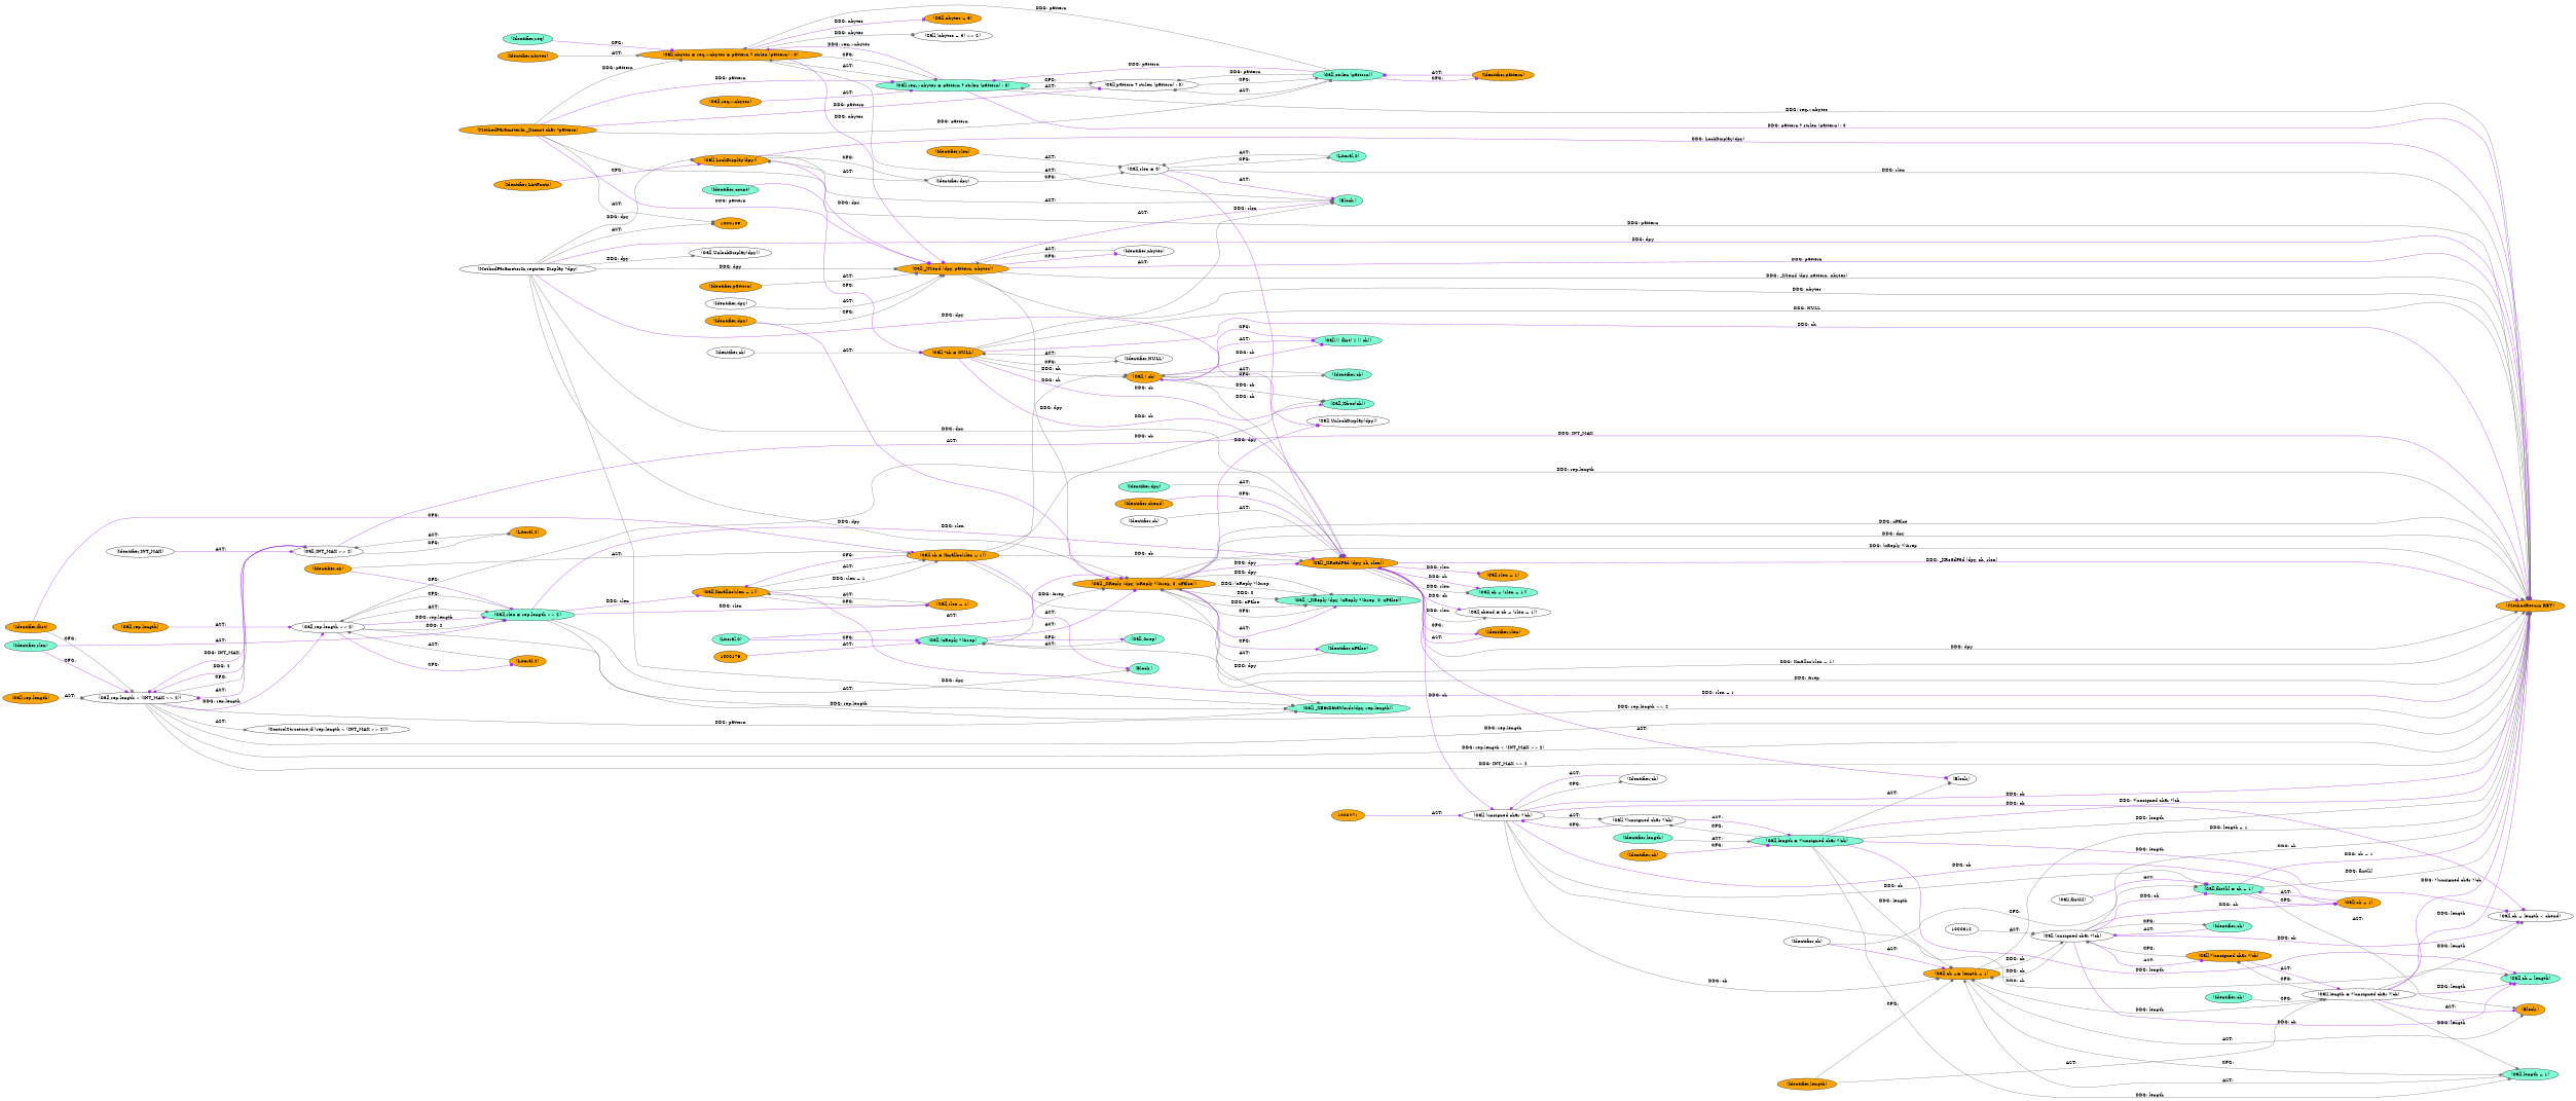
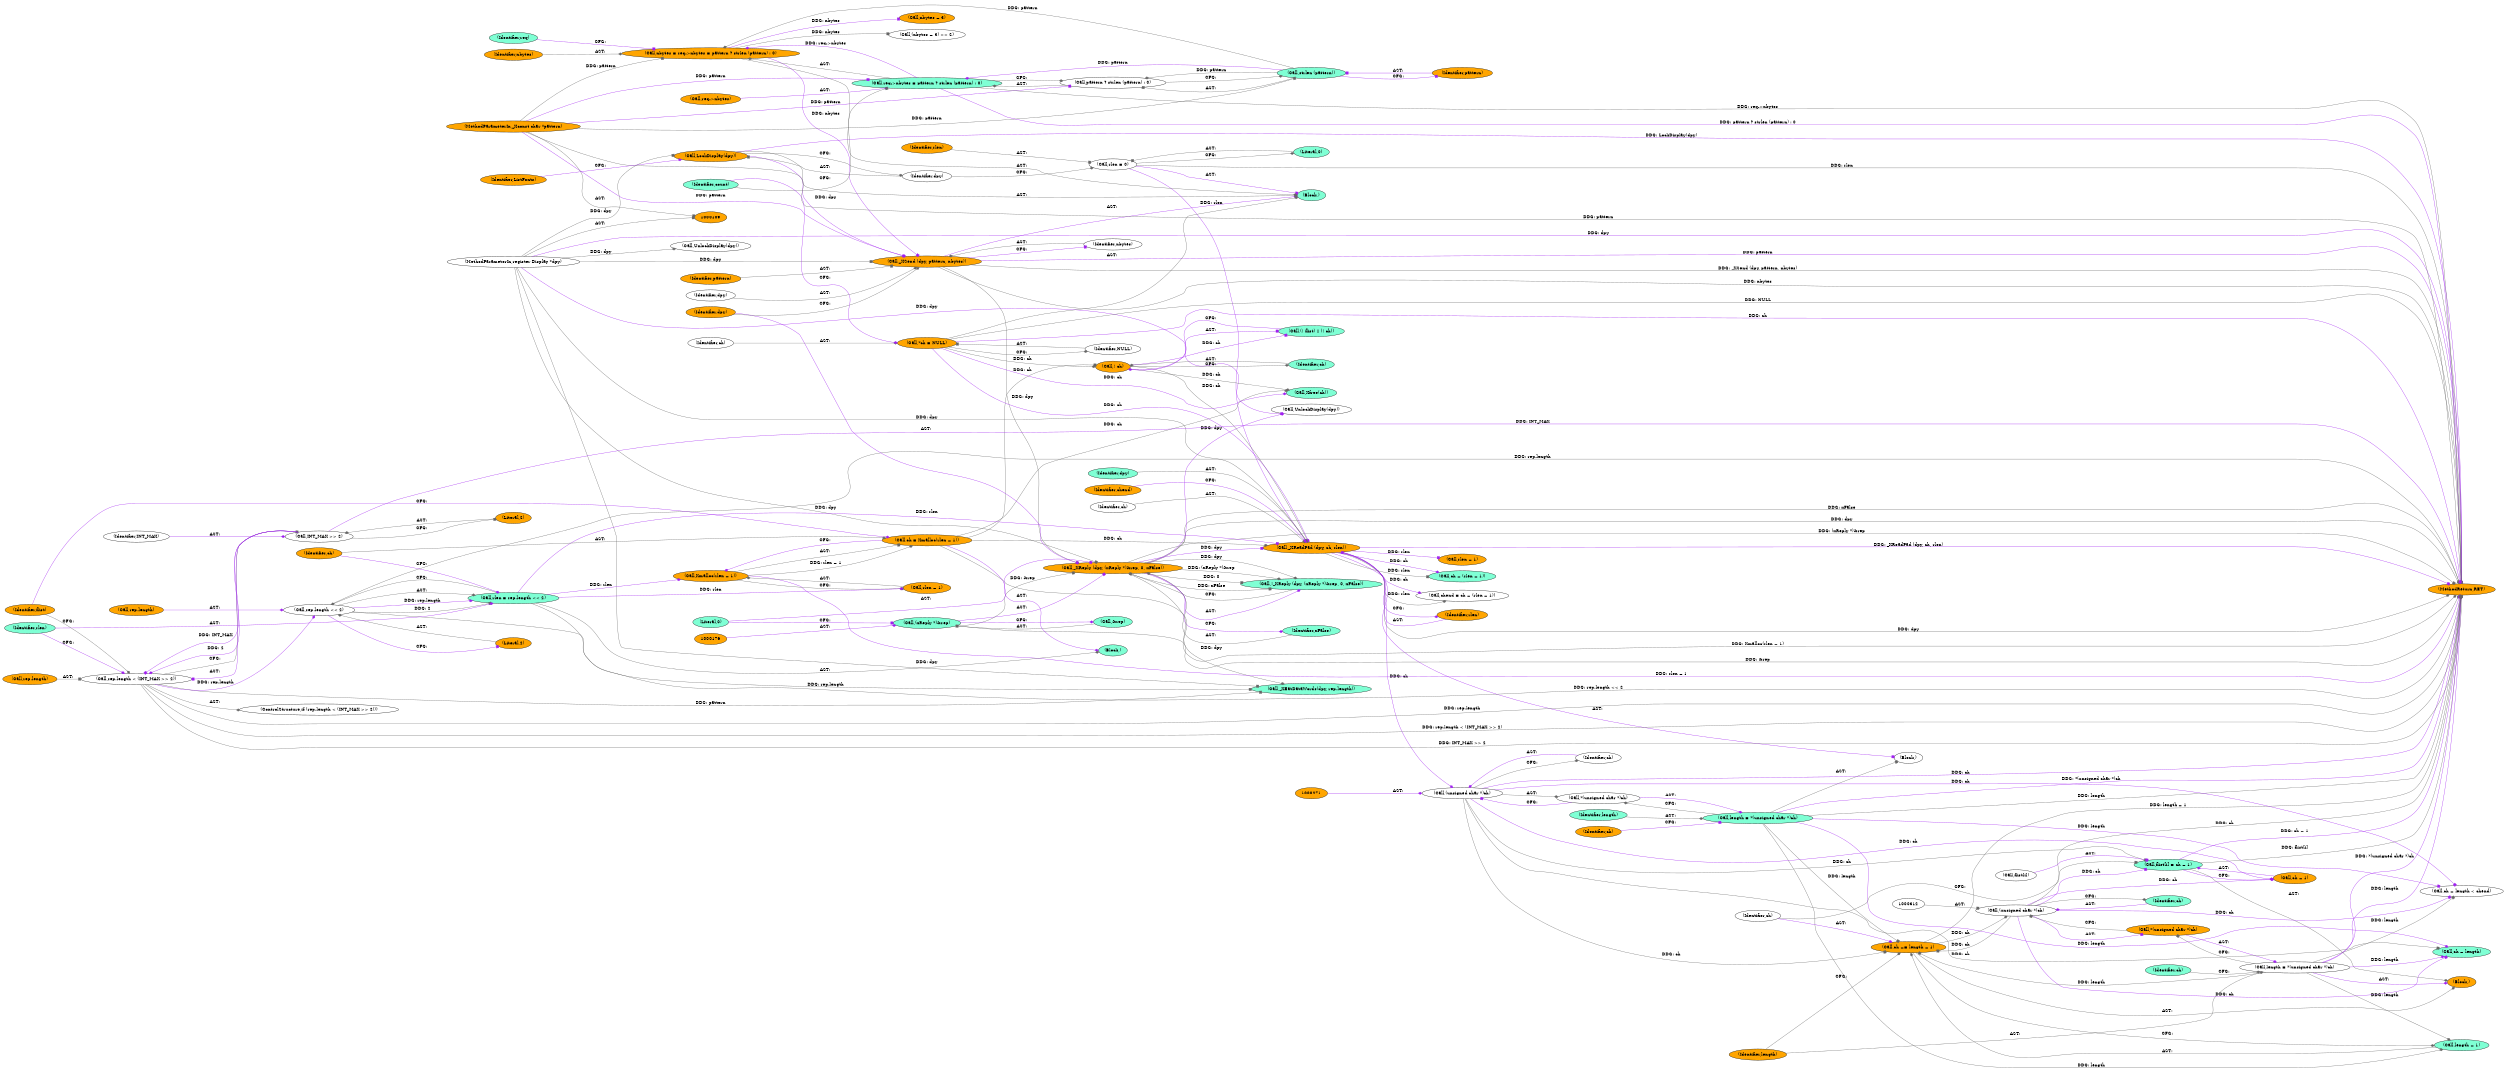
  digraph {
    rankdir=LR
    node [fillcolor=orange style=filled]
    edge [arrowhead=diamond color=gray40]
    n1 [fillcolor=aquamarine label="(Call,flist[i] = ch + 1)"]
    n2 [label="(Block,)"]
    n3 [label="(Call,ch + 1)"]
    n4 [label="(MethodReturn,RET)"]
    n5 [fillcolor=white label="(Call,(unsigned char *)ch)"]
    n6 [label="(Call,ch += length + 1)"]
    n7 [label="(Call,*(unsigned char *)ch)"]
    n8 [fillcolor=aquamarine label="(Call,ch + length)"]
    n9 [fillcolor=aquamarine label="(Identifier,ch)"]
    n10 [fillcolor=white label="(Call,ch + length < chend)"]
    n11 [fillcolor=aquamarine label="(Call,length + 1)"]
    n12 [fillcolor=white label="(Call,length = *(unsigned char *)ch)"]
    n13 [fillcolor=aquamarine label="(Call,length = *(unsigned char *)ch)"]
    n14 [fillcolor=white label="(Call,*(unsigned char *)ch)"]
    n15 [fillcolor=white label="(Block,)"]
    n16 [fillcolor=white label="(Call,(unsigned char *)ch)"]
    n17 [fillcolor=white label="(Identifier,ch)"]
    n18 [label="(Call,_XReadPad (dpy, ch, rlen))"]
    n19 [label="(Call,rlen + 1)"]
    n20 [fillcolor=aquamarine label="(Call,ch + (rlen + 1))"]
    n21 [fillcolor=white label="(Call,chend = ch + (rlen + 1))"]
    n22 [label="(Identifier,rlen)"]
    n23 [label="(Call,_XReply (dpy, (xReply *)&rep, 0, xFalse))"]
    n24 [fillcolor=white label="(Call,UnlockDisplay(dpy))"]
    n25 [fillcolor=aquamarine label="(Call,!_XReply (dpy, (xReply *)&rep, 0, xFalse))"]
    n26 [fillcolor=aquamarine label="(Identifier,xFalse)"]
    n27 [fillcolor=aquamarine label="(Call,_XEatDataWords(dpy, rep.length))"]
    n28 [label="(Call,_XSend (dpy, pattern, nbytes))"]
    n29 [fillcolor=aquamarine label="(Block,)"]
    n30 [fillcolor=white label="(Identifier,nbytes)"]
    n31 [label="(Call,LockDisplay(dpy))"]
    n32 [fillcolor=white label="(Identifier,dpy)"]
    n33 [fillcolor=white label="(Call,rlen = 0)"]
    n34 [fillcolor=white label="(MethodParameterIn,register Display *dpy)"]
    n35 [fillcolor=white label="(Call,UnlockDisplay(dpy))"]
    1000109
    n37 [label="(MethodParameterIn,_Xconst char *pattern)"]
    n38 [label="(Call,nbytes = req->nbytes = pattern ? strlen (pattern) : 0)"]
    n39 [fillcolor=aquamarine label="(Call,req->nbytes = pattern ? strlen (pattern) : 0)"]
    n40 [fillcolor=aquamarine label="(Call,strlen (pattern))"]
    n41 [fillcolor=white label="(Call,pattern ? strlen (pattern) : 0)"]
    n42 [fillcolor=white label="(Call,(nbytes + 3) >> 2)"]
    n43 [label="(Call,nbytes + 3)"]
    n44 [label="(Identifier,pattern)"]
    n45 [fillcolor=aquamarine label="(Call,(xReply *)&rep)"]
    n46 [fillcolor=aquamarine label="(Call,&rep)"]
    n47 [label="(Call,! ch)"]
    n48 [fillcolor=aquamarine label="(Call,Xfree(ch))"]
    n49 [fillcolor=aquamarine label="(Call,(! flist) || (! ch))"]
    n50 [fillcolor=aquamarine label="(Identifier,ch)"]
    n51 [label="(Call,ch = Xmalloc(rlen + 1))"]
    n52 [label="(Call,Xmalloc(rlen + 1))"]
    n53 [fillcolor=aquamarine label="(Block,)"]
    n54 [label="(Call,rlen + 1)"]
    n55 [fillcolor=aquamarine label="(Call,rlen = rep.length << 2)"]
    n56 [fillcolor=white label="(Call,rep.length << 2)"]
    n57 [label="(Literal,2)"]
    n58 [fillcolor=white label="(Call,rep.length < (INT_MAX >> 2))"]
    n59 [fillcolor=white label="(Call,INT_MAX >> 2)"]
    n60 [fillcolor=white label="(ControlStructure,if (rep.length < (INT_MAX >> 2)))"]
    n61 [label="(Literal,2)"]
    n62 [label="(Call,*ch = NULL)"]
    n63 [fillcolor=white label="(Identifier,NULL)"]
    n64 [fillcolor=aquamarine label="(Literal,0)"]
    n65 [fillcolor=aquamarine label="(Identifier,req)"]
    n66 [label="(Identifier,dpy)"]
    n67 [fillcolor=aquamarine label="(Identifier,ch)"]
    n68 [fillcolor=white label="(Identifier,ch)"]
    n69 [label="(Identifier,pattern)"]
    n70 [fillcolor=aquamarine label="(Identifier,length)"]
    n71 [label="(Identifier,length)"]
    n72 [fillcolor=aquamarine label="(Identifier,rlen)"]
    n73 [label="(Identifier,nbytes)"]
    n74 [fillcolor=white label="(Identifier,ch)"]
    n75 [fillcolor=white label="(Identifier,INT_MAX)"]
    n76 [label="(Identifier,ListFonts)"]
    n77 [fillcolor=aquamarine label="(Identifier,dpy)"]
    n78 [fillcolor=white label="(Identifier,ch)"]
    n79 [label="(Call,rep.length)"]
    n80 [label="(Identifier,flist)"]
    n81 [label="(Identifier,ch)"]
    n82 [label="(Call,req->nbytes)"]
    n83 [label="(Identifier,ch)"]
    n84 [fillcolor=aquamarine label="(Literal,0)"]
    n85 [fillcolor=white label="(Identifier,dpy)"]
    n86 [fillcolor=white label="(Call,flist[i])"]
    n87 [label="(Identifier,chend)"]
    n88 [fillcolor=aquamarine label="(Identifier,count)"]
    n89 [label="(Call,rep.length)"]
    n90 [label="(Identifier,rlen)"]
    1000312 [fillcolor=white]
    1000271
    1000176
    n1 -> n2 [label="AST: "]
    n1 -> n3 [color=purple label="CFG: "]
    n1 -> n4 [arrowhead=box color=purple label="DDG: ch + 1"]
    n1 -> n4 [label="DDG: flist[i]"]
    n3 -> n1 [color=purple label="AST: "]
    n5 -> n1 [arrowhead=box color=purple label="DDG: ch"]
    n5 -> n3 [color=purple label="DDG: ch"]
    n5 -> n4 [arrowhead=box label="DDG: ch"]
    n5 -> n6 [arrowhead=box label="DDG: ch"]
    n5 -> n7 [arrowhead=box color=purple label="AST: "]
    n5 -> n8 [arrowhead=box color=purple label="DDG: ch"]
    n5 -> n9 [label="CFG: "]
    n5 -> n10 [arrowhead=box color=purple label="DDG: ch"]
    n6 -> n2 [label="AST: "]
    n6 -> n4 [arrowhead=box label="DDG: length + 1"]
    n6 -> n5 [label="DDG: ch"]
    n6 -> n11 [label="CFG: "]
    n7 -> n5 [arrowhead=box label="CFG: "]
    n7 -> n12 [color=purple label="AST: "]
    n9 -> n5 [color=purple label="AST: "]
    n11 -> n6 [label="AST: "]
    n12 -> n2 [color=purple label="AST: "]
    n12 -> n4 [color=purple label="DDG: *(unsigned char *)ch"]
    n12 -> n4 [color=purple label="DDG: length"]
    n12 -> n6 [arrowhead=box label="DDG: length"]
    n12 -> n7 [arrowhead=box label="CFG: "]
    n12 -> n8 [color=purple label="DDG: length"]
    n12 -> n10 [arrowhead=box label="DDG: length"]
    n12 -> n11 [label="DDG: length"]
    n13 -> n4 [arrowhead=box color=purple label="DDG: *(unsigned char *)ch"]
    n13 -> n4 [label="DDG: length"]
    n13 -> n6 [arrowhead=box label="DDG: length"]
    n13 -> n8 [color=purple label="DDG: length"]
    n13 -> n10 [arrowhead=box color=purple label="DDG: length"]
    n13 -> n11 [label="DDG: length"]
    n13 -> n14 [label="CFG: "]
    n13 -> n15 [arrowhead=box label="AST: "]
    n14 -> n13 [color=purple label="AST: "]
    n14 -> n16 [arrowhead=box color=purple label="CFG: "]
    n16 -> n1 [arrowhead=box label="DDG: ch"]
    n16 -> n3 [color=purple label="DDG: ch"]
    n16 -> n4 [arrowhead=box color=purple label="DDG: ch"]
    n16 -> n6 [arrowhead=box label="DDG: ch"]
    n16 -> n8 [arrowhead=box label="DDG: ch"]
    n16 -> n10 [arrowhead=box color=purple label="DDG: ch"]
    n16 -> n14 [label="AST: "]
    n16 -> n17 [label="CFG: "]
    n17 -> n16 [color=purple label="AST: "]
    n18 -> n4 [label="DDG: dpy"]
    n18 -> n4 [arrowhead=box color=purple label="DDG: _XReadPad (dpy, ch, rlen)"]
    n18 -> n15 [arrowhead=box color=purple label="AST: "]
    n18 -> n16 [color=purple label="DDG: ch"]
    n18 -> n19 [arrowhead=box color=purple label="DDG: rlen"]
    n18 -> n20 [color=purple label="DDG: ch"]
    n18 -> n20 [arrowhead=box label="DDG: rlen"]
    n18 -> n21 [color=purple label="DDG: ch"]
    n18 -> n21 [label="DDG: rlen"]
    n18 -> n22 [color=purple label="CFG: "]
    n22 -> n18 [arrowhead=box color=purple label="AST: "]
    n23 -> n4 [label="DDG: xFalse"]
    n23 -> n4 [label="DDG: dpy"]
    n23 -> n4 [arrowhead=box label="DDG: (xReply *)&rep"]
    n23 -> n18 [arrowhead=box color=purple label="DDG: dpy"]
    n23 -> n24 [color=purple label="DDG: dpy"]
    n23 -> n25 [color=purple label="AST: "]
    n23 -> n25 [label="DDG: dpy"]
    n23 -> n25 [label="DDG: (xReply *)&rep"]
    n23 -> n25 [arrowhead=box label="DDG: 0"]
    n23 -> n25 [arrowhead=box label="DDG: xFalse"]
    n23 -> n26 [color=purple label="CFG: "]
    n23 -> n27 [label="DDG: dpy"]
    n25 -> n23 [arrowhead=box label="CFG: "]
    n26 -> n23 [label="AST: "]
    n28 -> n4 [color=purple label="DDG: pattern"]
    n28 -> n4 [label="DDG: _XSend (dpy, pattern, nbytes)"]
    n28 -> n4 [label="DDG: nbytes"]
    n28 -> n23 [label="DDG: dpy"]
    n28 -> n29 [color=purple label="AST: "]
    n28 -> n30 [arrowhead=box color=purple label="CFG: "]
    n30 -> n28 [label="AST: "]
    n31 -> n4 [color=purple label="DDG: LockDisplay(dpy)"]
    n31 -> n28 [arrowhead=box color=purple label="DDG: dpy"]
    n31 -> n29 [arrowhead=box label="AST: "]
    n31 -> n32 [label="CFG: "]
    n32 -> n31 [arrowhead=box label="AST: "]
    n32 -> n33 [label="CFG: "]
    n33 -> n4 [arrowhead=box label="DDG: rlen"]
    n33 -> n18 [arrowhead=box color=purple label="DDG: rlen"]
    n33 -> n29 [arrowhead=box color=purple label="AST: "]
    n33 -> n64 [label="CFG: "]
    n34 -> n4 [color=purple label="DDG: dpy"]
    n34 -> n18 [label="DDG: dpy"]
    n34 -> n23 [arrowhead=box label="DDG: dpy"]
    n34 -> n24 [arrowhead=box color=purple label="DDG: dpy"]
    n34 -> n27 [arrowhead=box label="DDG: dpy"]
    n34 -> n28 [arrowhead=box label="DDG: dpy"]
    n34 -> n31 [arrowhead=box label="DDG: dpy"]
    n34 -> n35 [label="DDG: dpy"]
    n34 -> 1000109 [arrowhead=box label="AST: "]
    n37 -> n4 [arrowhead=box label="DDG: pattern"]
    n37 -> n28 [color=purple label="DDG: pattern"]
    n37 -> 1000109 [arrowhead=box label="AST: "]
    n37 -> n38 [arrowhead=box label="DDG: pattern"]
    n37 -> n39 [arrowhead=box color=purple label="DDG: pattern"]
    n37 -> n40 [arrowhead=box label="DDG: pattern"]
    n37 -> n41 [arrowhead=box color=purple label="DDG: pattern"]
    n38 -> n28 [arrowhead=box color=purple label="DDG: nbytes"]
    n38 -> n29 [label="AST: "]
-   n38 -> n39 [arrowhead=box label="CFG: "]
+   n88 -> n39 [arrowhead=box label="CFG: "]
    n38 -> n42 [arrowhead=box label="DDG: nbytes"]
    n38 -> n43 [arrowhead=box color=purple label="DDG: nbytes"]
    n39 -> n4 [arrowhead=box color=purple label="DDG: pattern ? strlen (pattern) : 0"]
    n39 -> n4 [label="DDG: req->nbytes"]
    n39 -> n38 [label="AST: "]
    n39 -> n38 [color=purple label="DDG: req->nbytes"]
    n39 -> n41 [label="CFG: "]
    n40 -> n38 [label="DDG: pattern"]
    n40 -> n39 [color=purple label="DDG: pattern"]
    n40 -> n41 [arrowhead=box label="AST: "]
    n40 -> n41 [label="DDG: pattern"]
    n40 -> n44 [arrowhead=box color=purple label="CFG: "]
    n41 -> n39 [label="AST: "]
    n41 -> n40 [label="CFG: "]
    n44 -> n40 [arrowhead=box color=purple label="AST: "]
    n45 -> n4 [label="DDG: &rep"]
    n45 -> n23 [arrowhead=box color=purple label="AST: "]
    n45 -> n23 [arrowhead=box label="DDG: &rep"]
    n45 -> n46 [color=purple label="CFG: "]
    n46 -> n45 [arrowhead=box label="AST: "]
    n47 -> n18 [arrowhead=box label="DDG: ch"]
    n47 -> n48 [label="DDG: ch"]
    n47 -> n49 [arrowhead=box color=purple label="AST: "]
    n47 -> n49 [arrowhead=box color=purple label="DDG: ch"]
    n47 -> n50 [label="CFG: "]
    n49 -> n47 [color=purple label="CFG: "]
    n50 -> n47 [label="AST: "]
    n51 -> n4 [label="DDG: Xmalloc(rlen + 1)"]
    n51 -> n18 [label="DDG: ch"]
    n51 -> n47 [arrowhead=box label="DDG: ch"]
    n51 -> n48 [label="DDG: ch"]
    n51 -> n52 [color=purple label="CFG: "]
    n51 -> n53 [color=purple label="AST: "]
    n52 -> n4 [color=purple label="DDG: rlen + 1"]
    n52 -> n51 [arrowhead=box label="AST: "]
    n52 -> n51 [label="DDG: rlen + 1"]
    n52 -> n54 [arrowhead=box label="CFG: "]
    n54 -> n52 [label="AST: "]
    n55 -> n4 [label="DDG: rep.length << 2"]
    n55 -> n18 [arrowhead=box color=purple label="DDG: rlen"]
    n55 -> n52 [color=purple label="DDG: rlen"]
    n55 -> n53 [label="AST: "]
    n55 -> n54 [color=purple label="DDG: rlen"]
    n55 -> n56 [label="CFG: "]
    n56 -> n4 [label="DDG: rep.length"]
    n56 -> n27 [arrowhead=box label="DDG: rep.length"]
    n56 -> n55 [label="AST: "]
    n56 -> n55 [color=purple label="DDG: rep.length"]
    n56 -> n55 [arrowhead=box label="DDG: 2"]
    n56 -> n57 [arrowhead=box color=purple label="CFG: "]
    n57 -> n56 [label="AST: "]
    n58 -> n4 [arrowhead=box label="DDG: rep.length"]
    n58 -> n4 [arrowhead=box label="DDG: rep.length < (INT_MAX >> 2)"]
    n58 -> n4 [label="DDG: INT_MAX >> 2"]
    n58 -> n27 [arrowhead=box label="DDG: pattern"]
    n58 -> n56 [color=purple label="DDG: rep.length"]
    n58 -> n59 [arrowhead=box label="CFG: "]
    n58 -> n60 [label="AST: "]
    n59 -> n4 [color=purple label="DDG: INT_MAX"]
    n59 -> n58 [arrowhead=box color=purple label="AST: "]
    n59 -> n58 [arrowhead=box color=purple label="DDG: INT_MAX"]
    n59 -> n58 [color=purple label="DDG: 2"]
    n59 -> n61 [arrowhead=box label="CFG: "]
    n61 -> n59 [label="AST: "]
    n62 -> n4 [arrowhead=box label="DDG: NULL"]
    n62 -> n4 [color=purple label="DDG: ch"]
    n62 -> n18 [color=purple label="DDG: ch"]
    n62 -> n29 [label="AST: "]
    n62 -> n47 [label="DDG: ch"]
    n62 -> n48 [color=purple label="DDG: ch"]
    n62 -> n63 [label="CFG: "]
    n63 -> n62 [arrowhead=box label="AST: "]
    n64 -> n33 [arrowhead=box label="AST: "]
    n65 -> n38 [arrowhead=box color=purple label="CFG: "]
    n66 -> n23 [arrowhead=box color=purple label="AST: "]
    n66 -> n28 [label="CFG: "]
    n67 -> n12 [label="CFG: "]
    n68 -> n18 [arrowhead=box label="AST: "]
    n69 -> n28 [arrowhead=box label="AST: "]
    n70 -> n13 [label="AST: "]
    n71 -> n6 [label="CFG: "]
    n71 -> n12 [label="AST: "]
    n72 -> n55 [color=purple label="AST: "]
    n72 -> n58 [color=purple label="CFG: "]
    n73 -> n38 [label="AST: "]
    n74 -> n1 [arrowhead=box label="CFG: "]
    n74 -> n6 [color=purple label="AST: "]
    n75 -> n59 [color=purple label="AST: "]
    n76 -> n31 [color=purple label="CFG: "]
    n77 -> n18 [label="AST: "]
    n78 -> n62 [label="AST: "]
    n79 -> n56 [color=purple label="AST: "]
    n80 -> n51 [color=purple label="CFG: "]
    n80 -> n58 [label="CFG: "]
    n81 -> n13 [arrowhead=box color=purple label="CFG: "]
    n82 -> n39 [color=purple label="AST: "]
    n83 -> n51 [label="AST: "]
    n83 -> n55 [color=purple label="CFG: "]
    n84 -> n23 [arrowhead=box color=purple label="AST: "]
    n84 -> n45 [arrowhead=box color=purple label="CFG: "]
    n85 -> n28 [label="AST: "]
    n86 -> n1 [arrowhead=box color=purple label="AST: "]
    n87 -> n18 [color=purple label="CFG: "]
    n88 -> n62 [color=purple label="CFG: "]
    n89 -> n58 [arrowhead=box label="AST: "]
    n90 -> n33 [arrowhead=box label="AST: "]
    1000312 -> n5 [arrowhead=box label="AST: "]
    1000271 -> n16 [color=purple label="AST: "]
    1000176 -> n45 [color=purple label="AST: "]
  }
